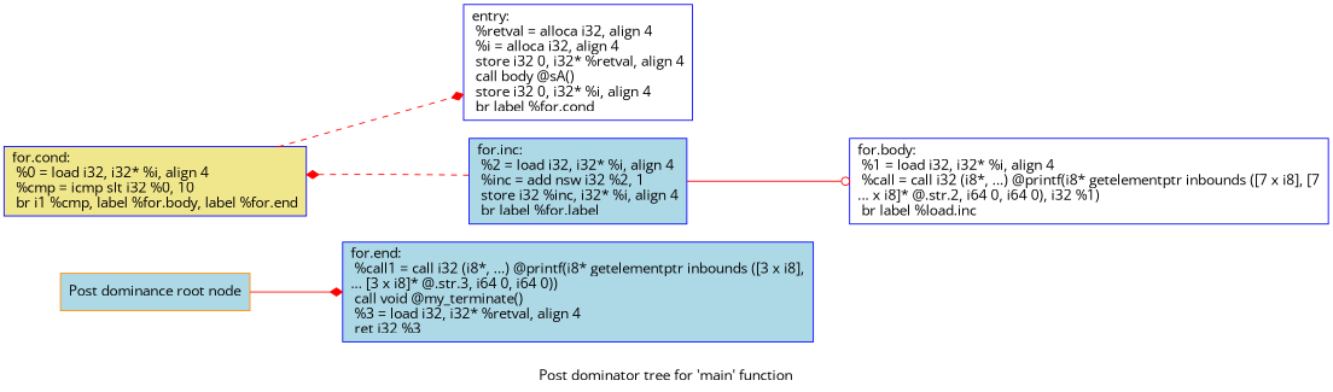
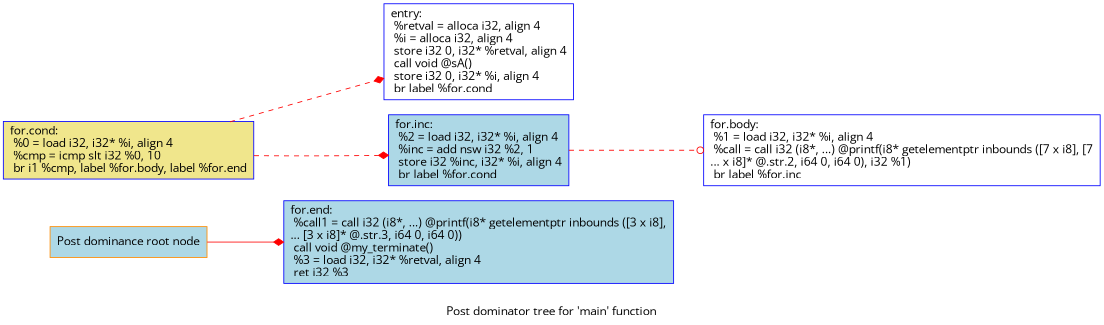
  digraph {
    fontname="Open Sans"
    label="Post dominator tree for 'main' function"
    rankdir=LR
    node [color=blue fillcolor=lightblue fontname="Open Sans" shape=record style=filled]
    edge [arrowhead=diamond color=red fontname="Open Sans" style=solid]
    n1 [color=darkorange label="{Post dominance root node}"]
    n2 [label="{for.end:                                          \l  %call1 = call i32 (i8*, ...) @printf(i8* getelementptr inbounds ([3 x i8],\l... [3 x i8]* @.str.3, i64 0, i64 0))\l  call void @my_terminate()\l  %3 = load i32, i32* %retval, align 4\l  ret i32 %3\l}"]
    n3 [fillcolor=khaki label="{for.cond:                                         \l  %0 = load i32, i32* %i, align 4\l  %cmp = icmp slt i32 %0, 10\l  br i1 %cmp, label %for.body, label %for.end\l}"]
-   n4 [fillcolor=white label="{entry:\l  %retval = alloca i32, align 4\l  %i = alloca i32, align 4\l  store i32 0, i32* %retval, align 4\l  call body @sA()\l  store i32 0, i32* %i, align 4\l  br label %for.cond\l}"]
-   n5 [label="{for.inc:                                          \l  %2 = load i32, i32* %i, align 4\l  %inc = add nsw i32 %2, 1\l  store i32 %inc, i32* %i, align 4\l  br label %for.label\l}"]
-   n6 [fillcolor=white label="{for.body:                                         \l  %1 = load i32, i32* %i, align 4\l  %call = call i32 (i8*, ...) @printf(i8* getelementptr inbounds ([7 x i8], [7\l... x i8]* @.str.2, i64 0, i64 0), i32 %1)\l  br label %load.inc\l}"]
+   n4 [fillcolor=white label="{entry:\l  %retval = alloca i32, align 4\l  %i = alloca i32, align 4\l  store i32 0, i32* %retval, align 4\l  call void @sA()\l  store i32 0, i32* %i, align 4\l  br label %for.cond\l}"]
+   n5 [label="{for.inc:                                          \l  %2 = load i32, i32* %i, align 4\l  %inc = add nsw i32 %2, 1\l  store i32 %inc, i32* %i, align 4\l  br label %for.cond\l}"]
+   n6 [fillcolor=white label="{for.body:                                         \l  %1 = load i32, i32* %i, align 4\l  %call = call i32 (i8*, ...) @printf(i8* getelementptr inbounds ([7 x i8], [7\l... x i8]* @.str.2, i64 0, i64 0), i32 %1)\l  br label %for.inc\l}"]
    n1 -> n2
    n3 -> n4 [style=dashed]
-   n5 -> n3 [style=dashed]
-   n5 -> n6 [arrowhead=odot]
+   n3 -> n5 [style=dashed]
+   n5 -> n6 [arrowhead=odot style=dashed]
  }
